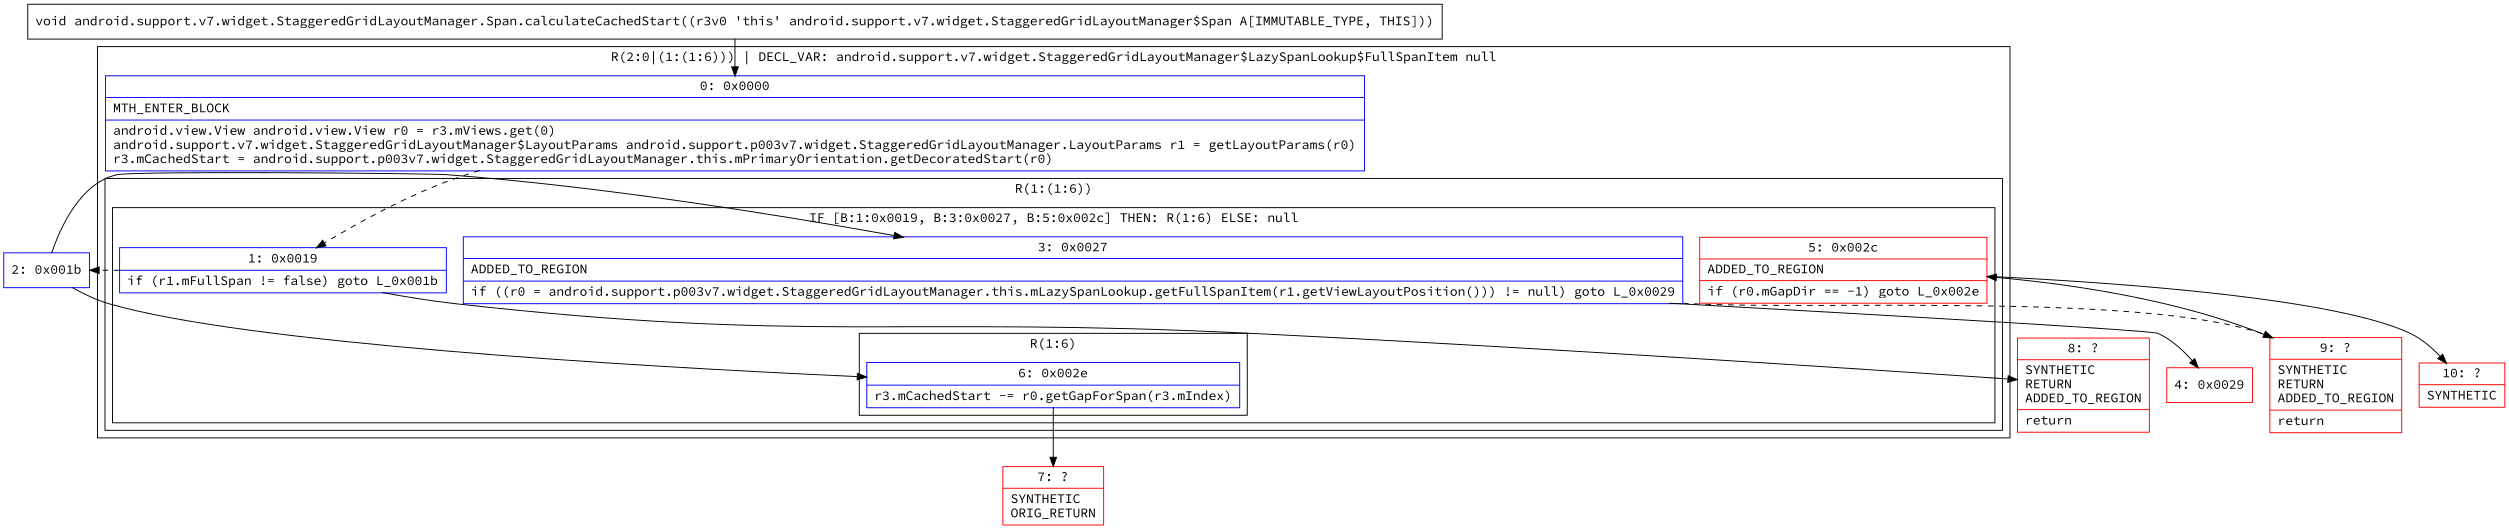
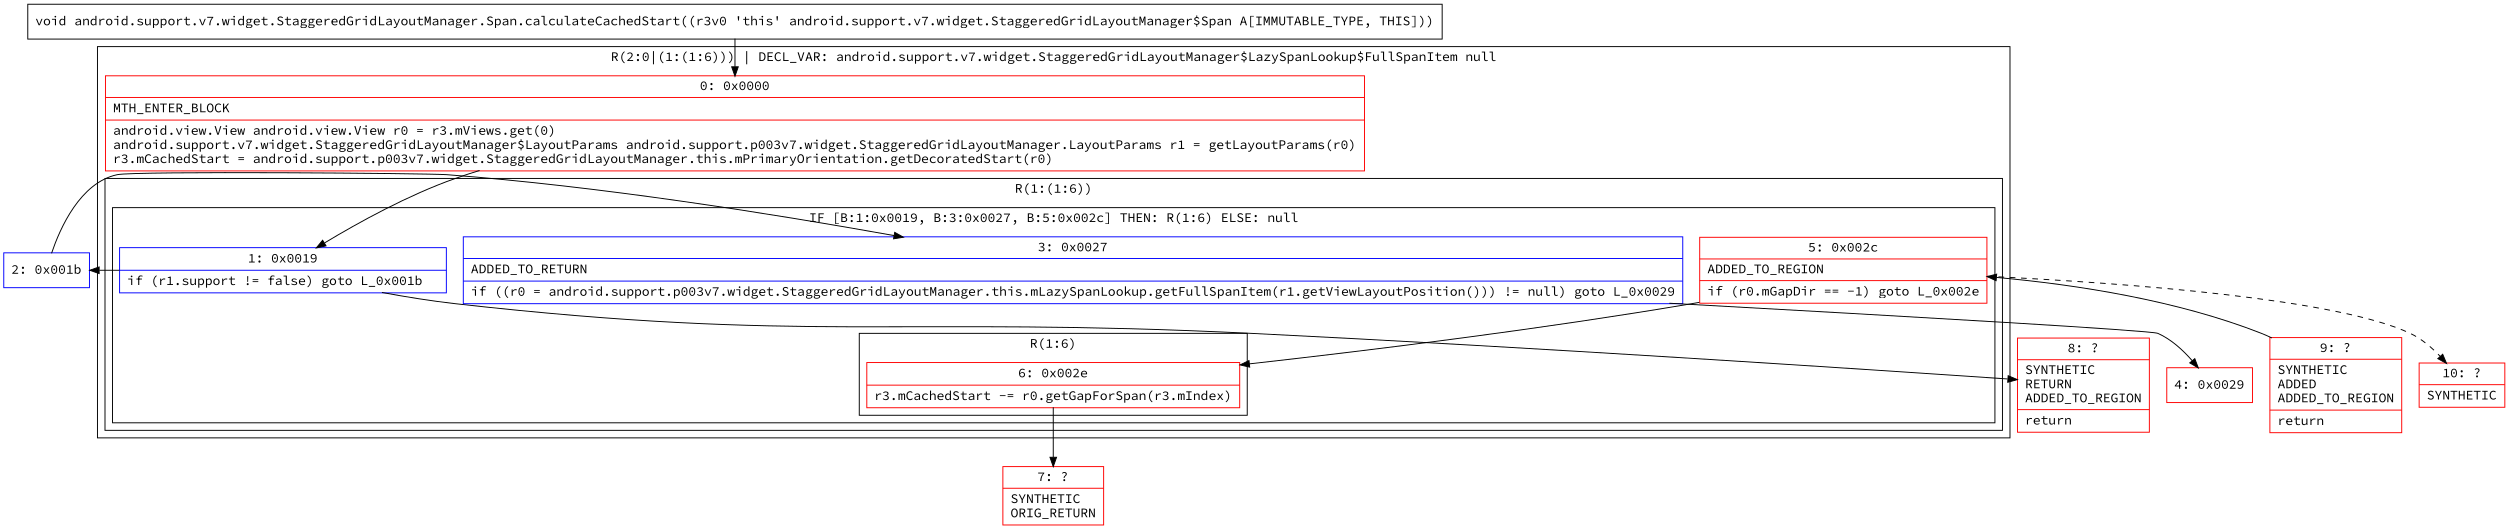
  digraph {
    fontname="Source Code Pro"
    node [color=red fontname="Source Code Pro" shape=record]
    edge [fontname="Source Code Pro"]
-   n1 [color=blue label="{6\:\ 0x002e|r3.mCachedStart \-= r0.getGapForSpan(r3.mIndex)\l}"]
-   n2 [color=blue label="{1\:\ 0x0019|if (r1.mFullSpan != false) goto L_0x001b\l}"]
-   n3 [color=blue label="{3\:\ 0x0027|ADDED_TO_REGION\l|if ((r0 = android.support.p003v7.widget.StaggeredGridLayoutManager.this.mLazySpanLookup.getFullSpanItem(r1.getViewLayoutPosition())) != null) goto L_0x0029\l}"]
+   n1 [label="{6\:\ 0x002e|r3.mCachedStart \-= r0.getGapForSpan(r3.mIndex)\l}"]
+   n2 [color=blue label="{1\:\ 0x0019|if (r1.support != false) goto L_0x001b\l}"]
+   n3 [color=blue label="{3\:\ 0x0027|ADDED_TO_RETURN\l|if ((r0 = android.support.p003v7.widget.StaggeredGridLayoutManager.this.mLazySpanLookup.getFullSpanItem(r1.getViewLayoutPosition())) != null) goto L_0x0029\l}"]
    n4 [label="{5\:\ 0x002c|ADDED_TO_REGION\l|if (r0.mGapDir == \-1) goto L_0x002e\l}"]
-   n5 [color=blue label="{0\:\ 0x0000|MTH_ENTER_BLOCK\l|android.view.View android.view.View r0 = r3.mViews.get(0)\landroid.support.v7.widget.StaggeredGridLayoutManager$LayoutParams android.support.p003v7.widget.StaggeredGridLayoutManager.LayoutParams r1 = getLayoutParams(r0)\lr3.mCachedStart = android.support.p003v7.widget.StaggeredGridLayoutManager.this.mPrimaryOrientation.getDecoratedStart(r0)\l}"]
+   n5 [label="{0\:\ 0x0000|MTH_ENTER_BLOCK\l|android.view.View android.view.View r0 = r3.mViews.get(0)\landroid.support.v7.widget.StaggeredGridLayoutManager$LayoutParams android.support.p003v7.widget.StaggeredGridLayoutManager.LayoutParams r1 = getLayoutParams(r0)\lr3.mCachedStart = android.support.p003v7.widget.StaggeredGridLayoutManager.this.mPrimaryOrientation.getDecoratedStart(r0)\l}"]
    n6 [label="{7\:\ ?|SYNTHETIC\lORIG_RETURN\l}"]
    n7 [color=blue label="{2\:\ 0x001b}"]
    n8 [label="{8\:\ ?|SYNTHETIC\lRETURN\lADDED_TO_REGION\l|return\l}"]
    n9 [label="{4\:\ 0x0029}"]
-   n10 [label="{9\:\ ?|SYNTHETIC\lRETURN\lADDED_TO_REGION\l|return\l}"]
+   n10 [label="{9\:\ ?|SYNTHETIC\lADDED\lADDED_TO_REGION\l|return\l}"]
    n11 [label="{10\:\ ?|SYNTHETIC\l}"]
    n12 [label="{void android.support.v7.widget.StaggeredGridLayoutManager.Span.calculateCachedStart((r3v0 'this' android.support.v7.widget.StaggeredGridLayoutManager$Span A[IMMUTABLE_TYPE, THIS])) }" color=""]
    subgraph cluster_1 {
      label="R(2:0|(1:(1:6))) | DECL_VAR: android.support.v7.widget.StaggeredGridLayoutManager$LazySpanLookup$FullSpanItem null\l"
      n5
      subgraph cluster_2 {
        label="R(1:(1:6))"
        subgraph cluster_3 {
          label="IF [B:1:0x0019, B:3:0x0027, B:5:0x002c] THEN: R(1:6) ELSE: null"
          n2
          n3
          n4
          subgraph cluster_4 {
            label="R(1:6)"
            n1
          }
        }
      }
    }
    n1 -> n6
-   n2 -> n7 [style=dashed]
+   n2 -> n7
    n2 -> n8 [style=solid]
    n3 -> n9
-   n3 -> n10 [style=dashed]
-   n7 -> n1
-   n4 -> n11 [style=solid]
-   n5 -> n2 [style=dashed]
+   n4 -> n1
+   n4 -> n11 [style=dashed]
+   n5 -> n2
    n7 -> n3
    n10 -> n4
    n12 -> n5
  }
